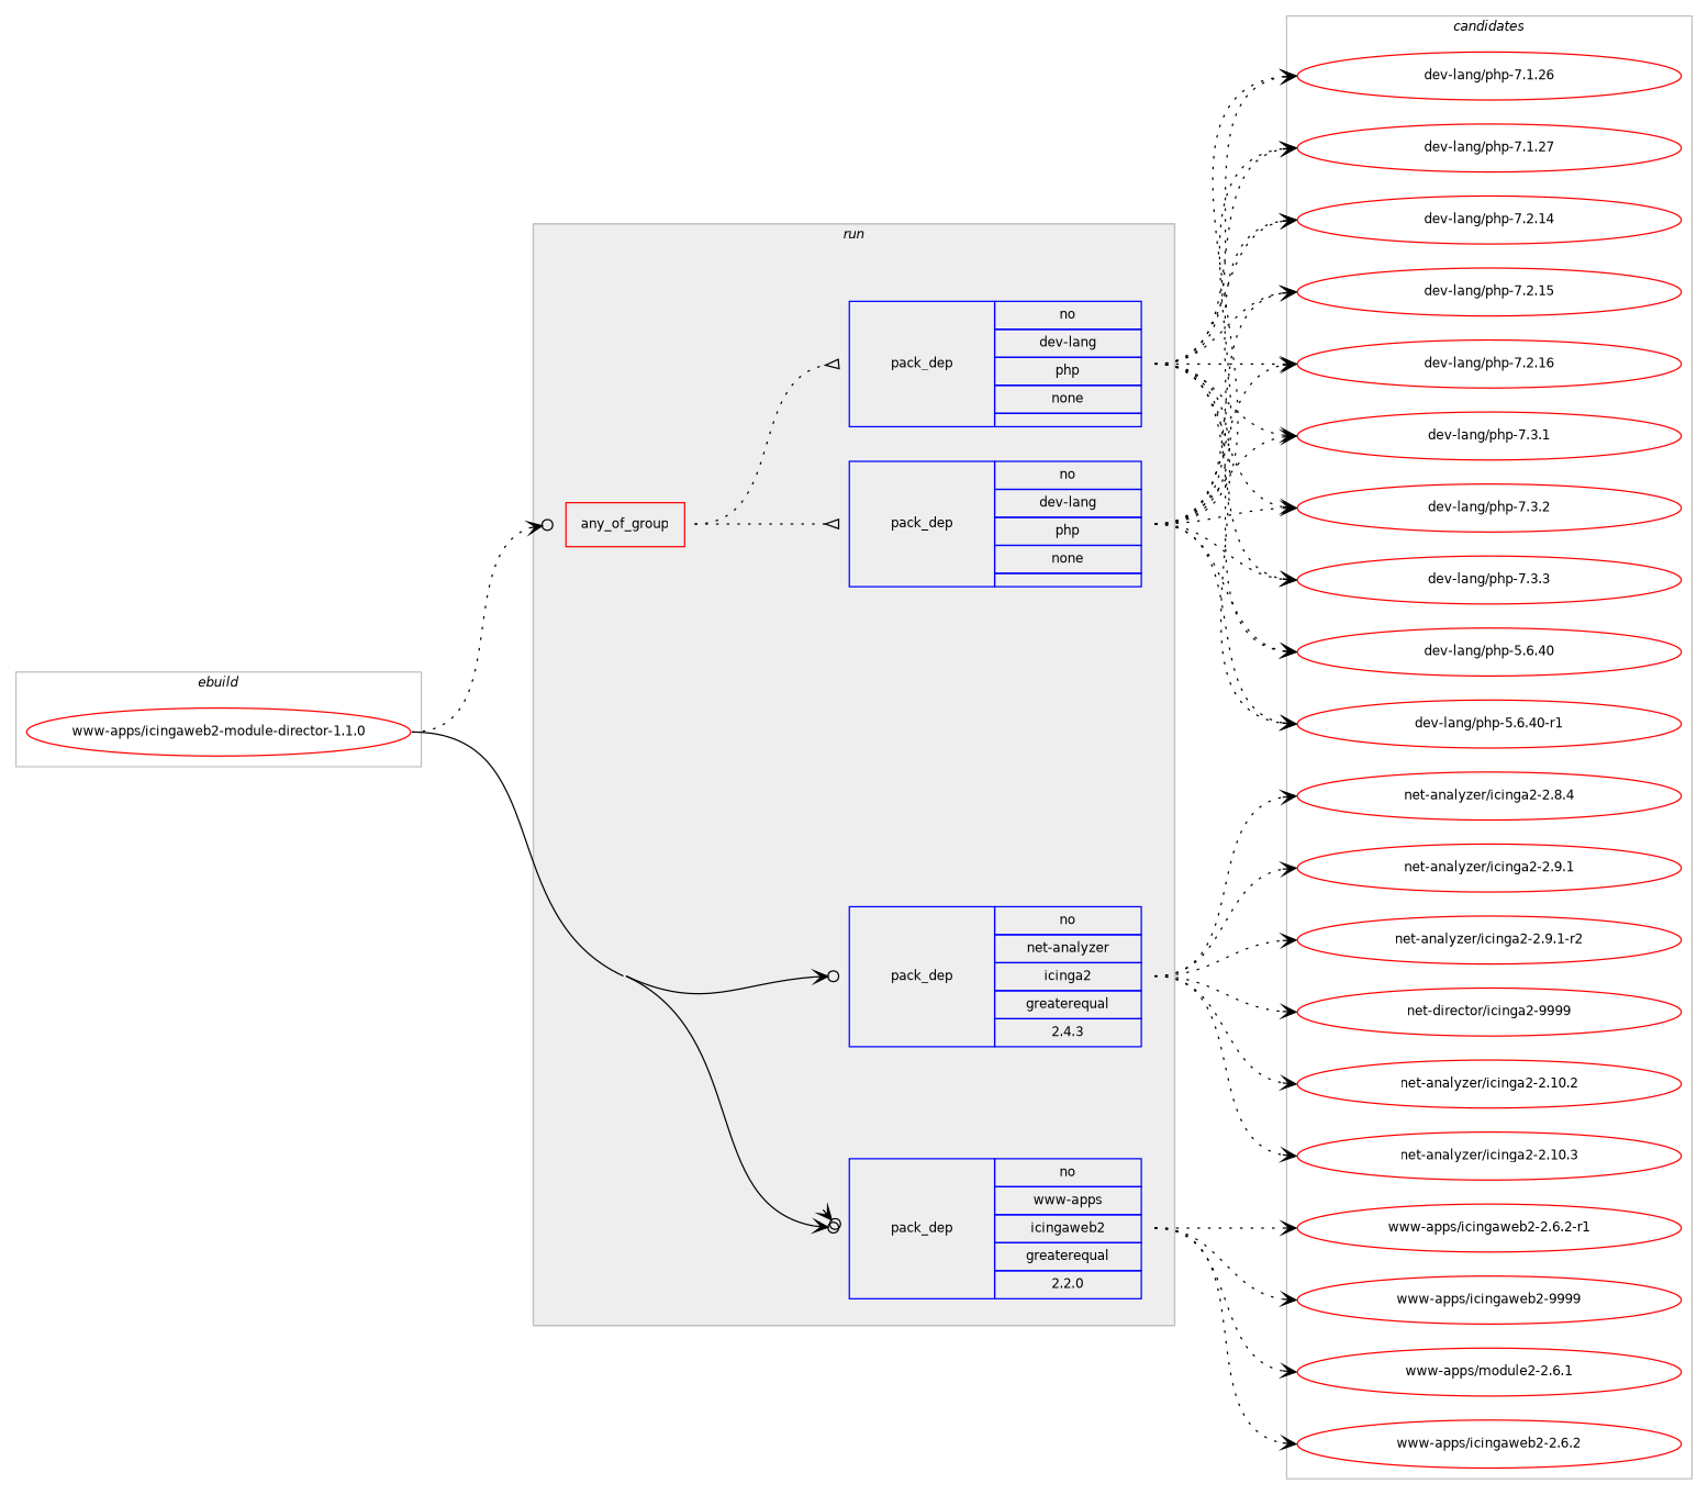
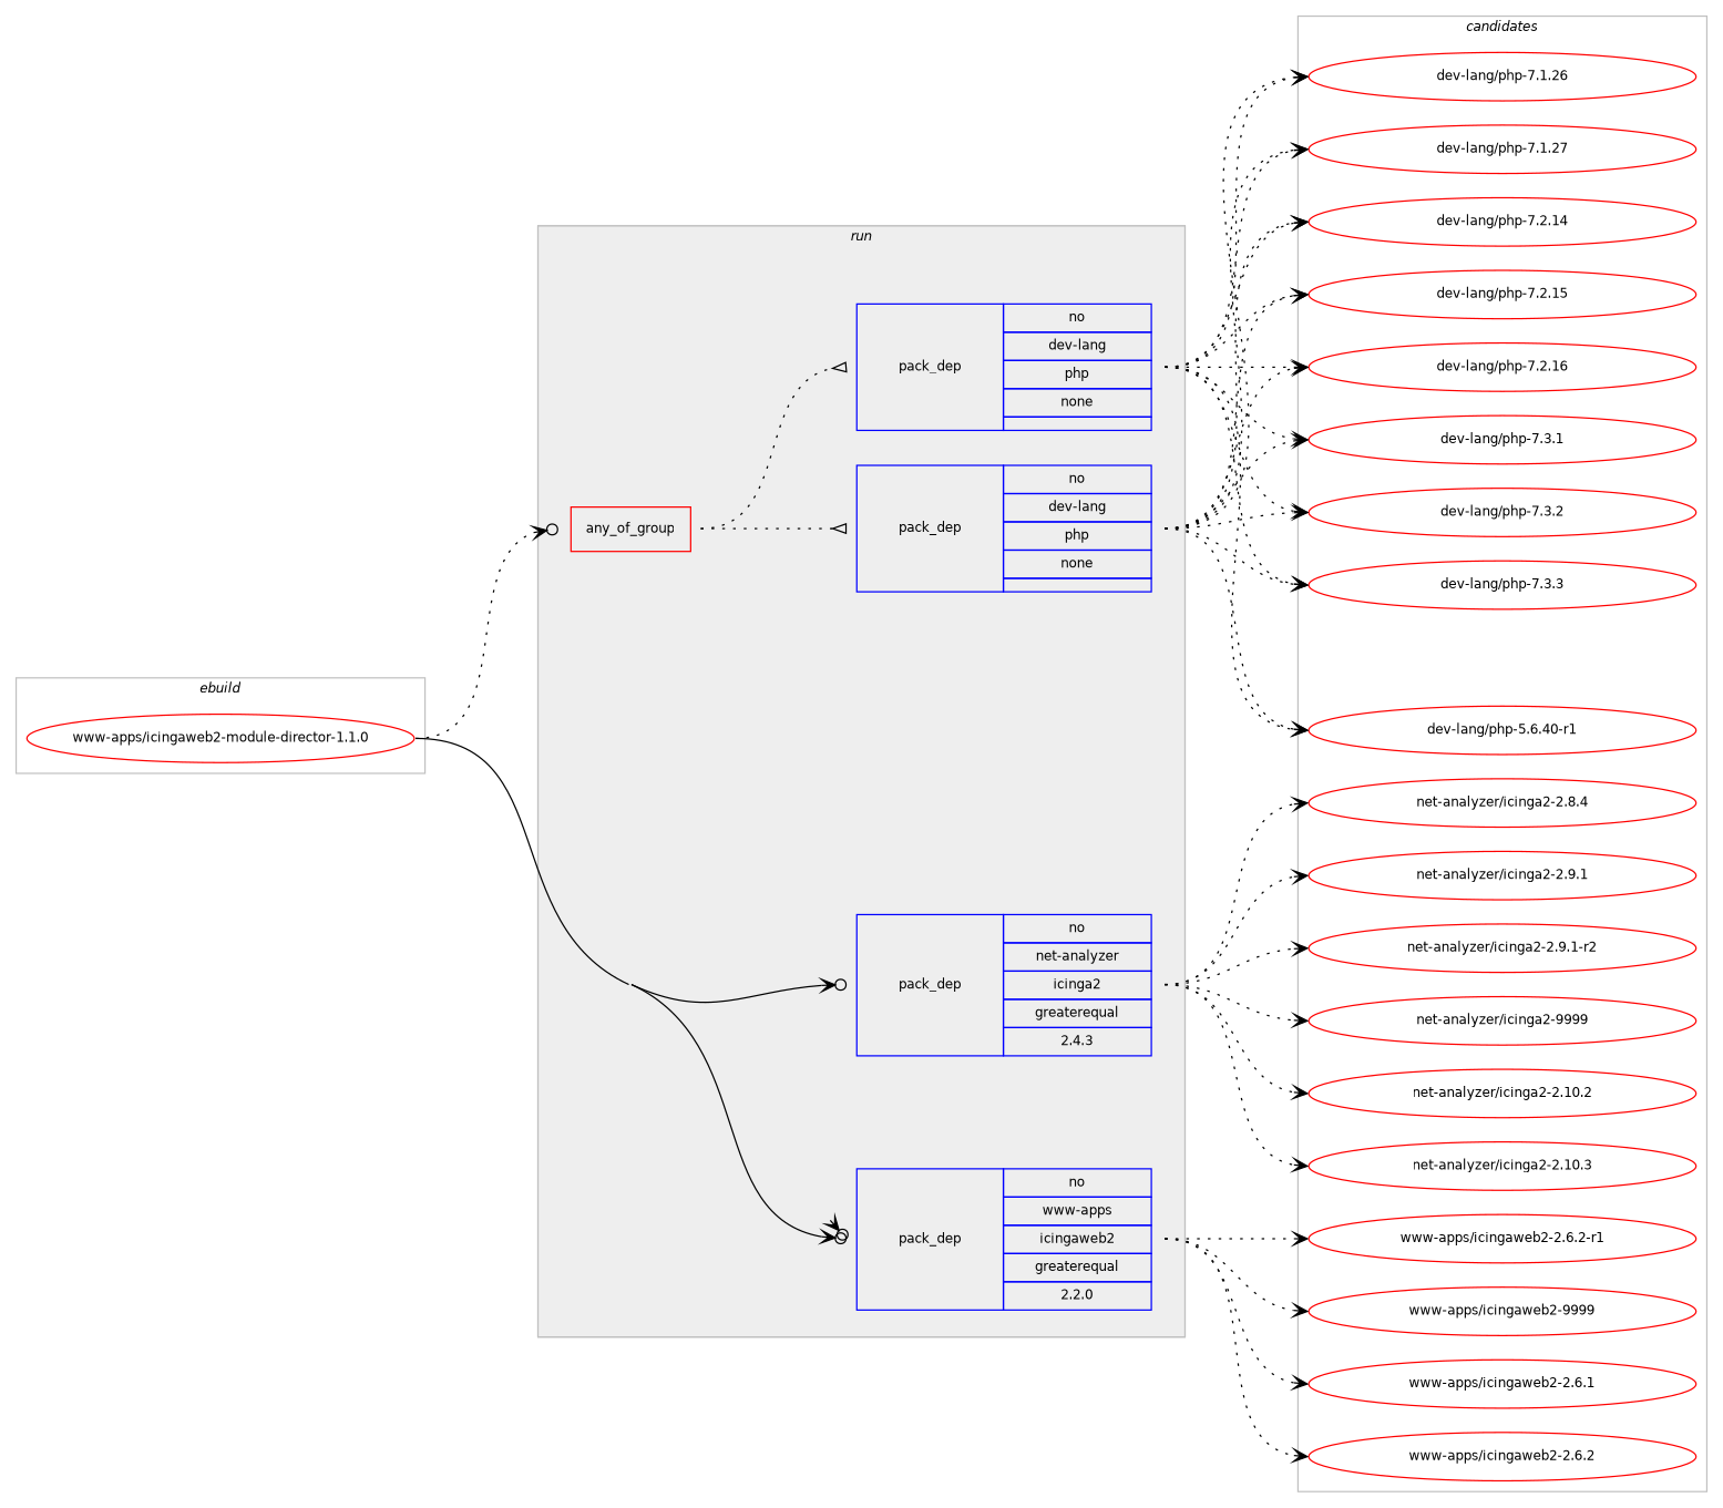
  digraph {
    compound=true
    concentrate=true
    fontname=Helvetica
    fontsize=10
    newrank=true
    rankdir=LR
    ranksep=1.5
    node [color=red fontname=Helvetica fontsize=10]
    edge [arrowhead=vee headport=w style=dotted tailport=e weight=100]
    n1 [label="www-apps/icingaweb2-module-director-1.1.0" width=4]
    n2 [color=blue label=<<TABLE BORDER="0" CELLBORDER="1" CELLSPACING="0" CELLPADDING="4" WIDTH="220"><TR><TD ROWSPAN="6" CELLPADDING="30">pack_dep</TD></TR><TR><TD WIDTH="110">no</TD></TR><TR><TD>dev-lang</TD></TR><TR><TD>php</TD></TR><TR><TD>none</TD></TR><TR><TD></TD></TR></TABLE>> shape=none]
    n3 [color=blue label=<<TABLE BORDER="0" CELLBORDER="1" CELLSPACING="0" CELLPADDING="4" WIDTH="220"><TR><TD ROWSPAN="6" CELLPADDING="30">pack_dep</TD></TR><TR><TD WIDTH="110">no</TD></TR><TR><TD>dev-lang</TD></TR><TR><TD>php</TD></TR><TR><TD>none</TD></TR><TR><TD></TD></TR></TABLE>> shape=none]
    n4 [label=<<TABLE BORDER="0" CELLBORDER="1" CELLSPACING="0" CELLPADDING="4"><TR><TD CELLPADDING="10">any_of_group</TD></TR></TABLE>> shape=none]
    n5 [color=blue label=<<TABLE BORDER="0" CELLBORDER="1" CELLSPACING="0" CELLPADDING="4" WIDTH="220"><TR><TD ROWSPAN="6" CELLPADDING="30">pack_dep</TD></TR><TR><TD WIDTH="110">no</TD></TR><TR><TD>net-analyzer</TD></TR><TR><TD>icinga2</TD></TR><TR><TD>greaterequal</TD></TR><TR><TD>2.4.3</TD></TR></TABLE>> shape=none]
    n6 [color=blue label=<<TABLE BORDER="0" CELLBORDER="1" CELLSPACING="0" CELLPADDING="4" WIDTH="220"><TR><TD ROWSPAN="6" CELLPADDING="30">pack_dep</TD></TR><TR><TD WIDTH="110">no</TD></TR><TR><TD>www-apps</TD></TR><TR><TD>icingaweb2</TD></TR><TR><TD>greaterequal</TD></TR><TR><TD>2.2.0</TD></TR></TABLE>> shape=none]
-   n7 [label="dev-lang/php-5.6.40" width=4]
    n8 [label="dev-lang/php-5.6.40-r1" width=4]
    n9 [label="dev-lang/php-7.1.26" width=4]
    n10 [label="dev-lang/php-7.1.27" width=4]
    n11 [label="dev-lang/php-7.2.14" width=4]
    n12 [label="dev-lang/php-7.2.15" width=4]
    n13 [label="dev-lang/php-7.2.16" width=4]
    n14 [label="dev-lang/php-7.3.1" width=4]
    n15 [label="dev-lang/php-7.3.2" width=4]
    n16 [label="dev-lang/php-7.3.3" width=4]
    n17 [label="net-analyzer/icinga2-2.10.2" width=4]
    n18 [label="net-analyzer/icinga2-2.10.3" width=4]
    n19 [label="net-analyzer/icinga2-2.8.4" width=4]
    n20 [label="net-analyzer/icinga2-2.9.1" width=4]
    n21 [label="net-analyzer/icinga2-2.9.1-r2" width=4]
-   n22 [label="net-director/icinga2-9999" width=4]
-   n23 [label="www-apps/module2-2.6.1" width=4]
+   n22 [label="net-analyzer/icinga2-9999" width=4]
+   n23 [label="www-apps/icingaweb2-2.6.1" width=4]
    n24 [label="www-apps/icingaweb2-2.6.2" width=4]
    n25 [label="www-apps/icingaweb2-2.6.2-r1" width=4]
    n26 [label="www-apps/icingaweb2-9999" width=4]
    subgraph cluster_1 {
      color=gray
      label=<<i>ebuild</i>>
      rank=same
      n1
    }
    subgraph cluster_2 {
      color=gray
      label=<<i>dependencies</i>>
      subgraph cluster_3 {
        color=gray
        fillcolor="#eeeeee"
        label=<<i>compile</i>>
        style=filled
      }
      subgraph cluster_4 {
        color=gray
        fillcolor="#eeeeee"
        label=<<i>compile and run</i>>
        style=filled
        subgraph sub_5 {
          color=gray
          fillcolor="#eeeeee"
          label=<<i>compile and run</i>>
          style=filled
          n4
          subgraph sub_6 {
            color=gray
            fillcolor="#eeeeee"
            label=<<i>compile and run</i>>
            style=filled
            n2
          }
          subgraph sub_7 {
            color=gray
            fillcolor="#eeeeee"
            label=<<i>compile and run</i>>
            style=filled
            n3
          }
        }
        subgraph sub_8 {
          color=gray
          fillcolor="#eeeeee"
          label=<<i>compile and run</i>>
          style=filled
          n5
        }
        subgraph sub_9 {
          color=gray
          fillcolor="#eeeeee"
          label=<<i>compile and run</i>>
          style=filled
          n6
        }
      }
      subgraph cluster_10 {
        color=gray
        fillcolor="#eeeeee"
        label=<<i>run</i>>
        style=filled
      }
    }
    subgraph cluster_11 {
      color=gray
      label=<<i>candidates</i>>
      rank=same
      subgraph sub_12 {
        color=black
        label=<<i>candidates</i>>
        nodesep=1
        rank=same
-       n7
        n8
        n9
        n10
        n11
        n12
        n13
        n14
        n15
        n16
      }
      subgraph sub_13 {
        color=black
        label=<<i>candidates</i>>
        nodesep=1
        rank=same
-       n7
        n8
        n9
        n10
        n11
        n12
        n13
        n14
        n15
        n16
      }
      subgraph sub_14 {
        color=black
        label=<<i>candidates</i>>
        nodesep=1
        rank=same
        n17
        n18
        n19
        n20
        n21
        n22
      }
      subgraph sub_15 {
        color=black
        label=<<i>candidates</i>>
        nodesep=1
        rank=same
        n23
        n24
        n25
        n26
      }
    }
    n1 -> n4 [arrowhead=odotvee weight=20]
    n1 -> n5 [arrowhead=odotvee style=solid weight=20]
    n1 -> n6 [arrowhead=odotvee style=solid weight=20]
-   n2 -> n7
    n2 -> n8
    n2 -> n9
    n2 -> n10
    n2 -> n11
    n2 -> n12
    n2 -> n13
    n2 -> n14
    n2 -> n15
    n2 -> n16
-   n3 -> n7
    n3 -> n8
    n3 -> n9
    n3 -> n10
    n3 -> n11
    n3 -> n12
    n3 -> n13
    n3 -> n14
    n3 -> n15
    n3 -> n16
    n4 -> n2 [arrowhead=oinv weight=20]
    n4 -> n3 [arrowhead=oinv weight=20]
    n5 -> n17
    n5 -> n18
    n5 -> n19
    n5 -> n20
    n5 -> n21
    n5 -> n22
    n6 -> n23
    n6 -> n24
    n6 -> n25
    n6 -> n26
  }
